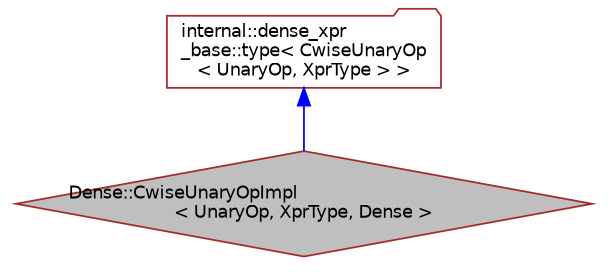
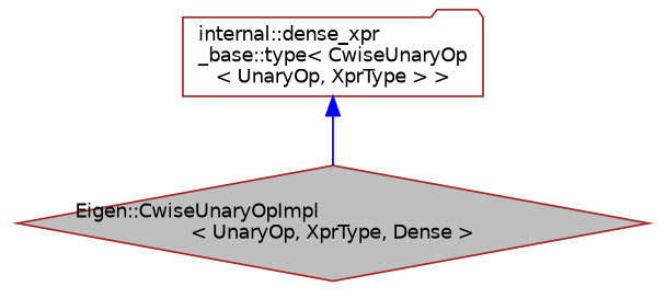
  digraph {
    node [color=brown fontname=Helvetica fontsize=10 style=filled]
-   n1 [fillcolor=grey75 fontcolor=black height=0.2 label="Dense::CwiseUnaryOpImpl\l\< UnaryOp, XprType, Dense \>" shape=diamond width=0.4]
+   n1 [fillcolor=grey75 fontcolor=black height=0.2 label="Eigen::CwiseUnaryOpImpl\l\< UnaryOp, XprType, Dense \>" shape=diamond width=0.4]
    n2 [fillcolor=white height=0.2 label="internal::dense_xpr\l_base::type\< CwiseUnaryOp\l\< UnaryOp, XprType \> \>" shape=folder width=0.4]
    n2 -> n1 [color=blue dir=back fontname=Helvetica fontsize=10 labelfontname=Helvetica labelfontsize=10 style=solid]
  }
